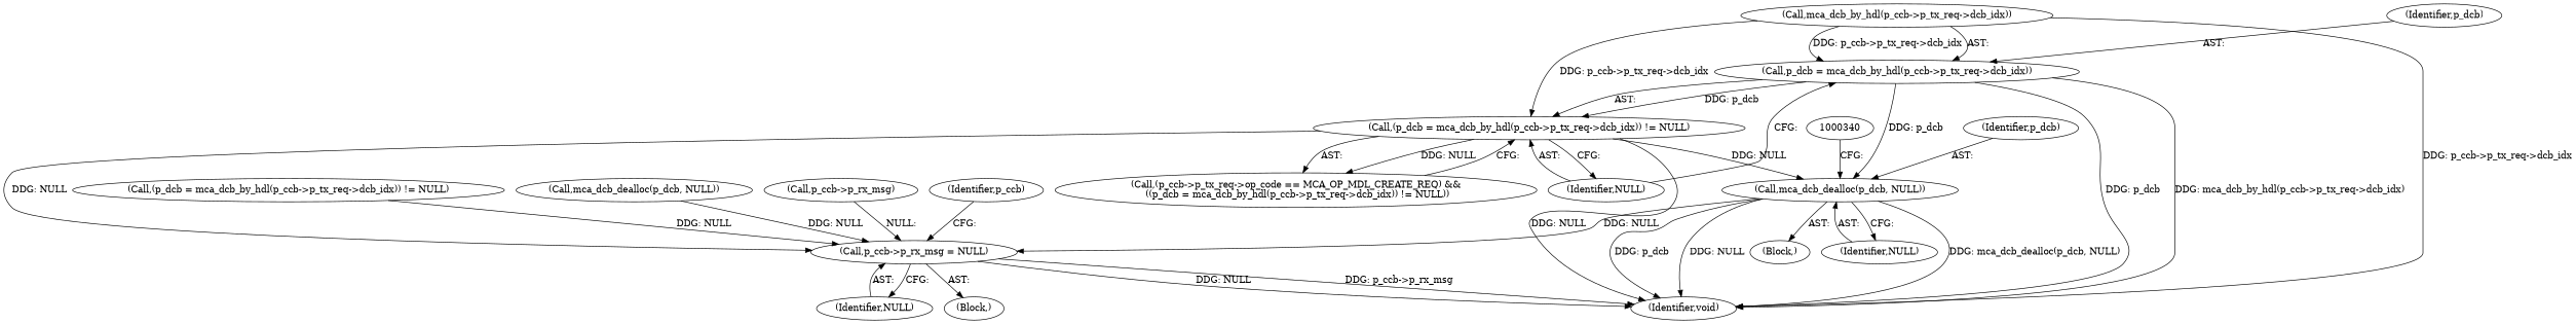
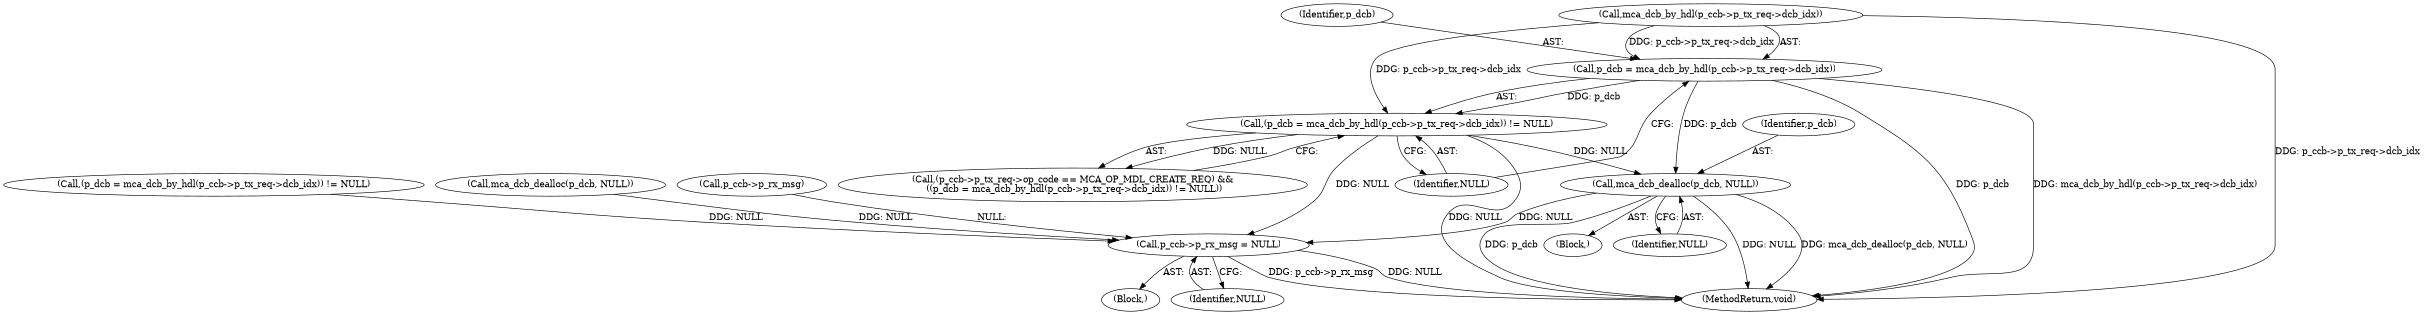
  digraph {
    n1 [label="(Call,mca_dcb_dealloc(p_dcb, NULL))"]
    n2 [label="(Call,p_ccb->p_rx_msg = NULL)"]
    n3 [label="(Block,)"]
-   n4 [label="(Identifier,void)"]
+   n4 [label="(MethodReturn,void)"]
    n5 [label="(Identifier,NULL)"]
    n6 [label="(Identifier,NULL)"]
    n7 [label="(Block,)"]
    n8 [label="(Call,p_dcb = mca_dcb_by_hdl(p_ccb->p_tx_req->dcb_idx))"]
    n9 [label="(Call,(p_dcb = mca_dcb_by_hdl(p_ccb->p_tx_req->dcb_idx)) != NULL)"]
    n10 [label="(Call,mca_dcb_by_hdl(p_ccb->p_tx_req->dcb_idx))"]
    n11 [label="(Identifier,NULL)"]
    n12 [label="(Call,(p_ccb->p_tx_req->op_code == MCA_OP_MDL_CREATE_REQ) &&\n ((p_dcb = mca_dcb_by_hdl(p_ccb->p_tx_req->dcb_idx)) != NULL))"]
    n13 [label="(Call,mca_dcb_dealloc(p_dcb, NULL))"]
    n14 [label="(Call,p_ccb->p_rx_msg)"]
    n15 [label="(Identifier,p_dcb)"]
-   n16 [label="(Identifier,p_ccb)"]
    n17 [label="(Call,(p_dcb = mca_dcb_by_hdl(p_ccb->p_tx_req->dcb_idx)) != NULL)"]
    n18 [label="(Identifier,p_dcb)"]
-   1000340
    n1 -> n2 [label="DDG: NULL"]
    n1 -> n3 [label="AST: "]
    n1 -> n4 [label="DDG: p_dcb"]
    n1 -> n4 [label="DDG: NULL"]
    n1 -> n4 [label="DDG: mca_dcb_dealloc(p_dcb, NULL)"]
    n1 -> n5 [label="CFG: "]
    n2 -> n4 [label="DDG: p_ccb->p_rx_msg"]
    n2 -> n4 [label="DDG: NULL"]
    n2 -> n6 [label="CFG: "]
    n2 -> n7 [label="AST: "]
    n5 -> n1 [label="AST: "]
    n6 -> n2 [label="AST: "]
    n8 -> n1 [label="DDG: p_dcb"]
    n8 -> n4 [label="DDG: p_dcb"]
    n8 -> n4 [label="DDG: mca_dcb_by_hdl(p_ccb->p_tx_req->dcb_idx)"]
    n8 -> n9 [label="AST: "]
    n8 -> n9 [label="DDG: p_dcb"]
    n9 -> n1 [label="DDG: NULL"]
    n9 -> n2 [label="DDG: NULL"]
    n9 -> n4 [label="DDG: NULL"]
    n9 -> n11 [label="CFG: "]
    n9 -> n12 [label="AST: "]
    n9 -> n12 [label="DDG: NULL"]
    n10 -> n4 [label="DDG: p_ccb->p_tx_req->dcb_idx"]
    n10 -> n8 [label="AST: "]
    n10 -> n8 [label="DDG: p_ccb->p_tx_req->dcb_idx"]
    n10 -> n9 [label="DDG: p_ccb->p_tx_req->dcb_idx"]
    n11 -> n8 [label="CFG: "]
    n11 -> n9 [label="AST: "]
    n12 -> n9 [label="CFG: "]
    n13 -> n2 [label="DDG: NULL"]
    n14 -> n2 [label="NULL: "]
    n15 -> n1 [label="AST: "]
-   n16 -> n2 [label="CFG: "]
    n17 -> n2 [label="DDG: NULL"]
    n18 -> n8 [label="AST: "]
-   1000340 -> n1 [label="CFG: "]
  }
